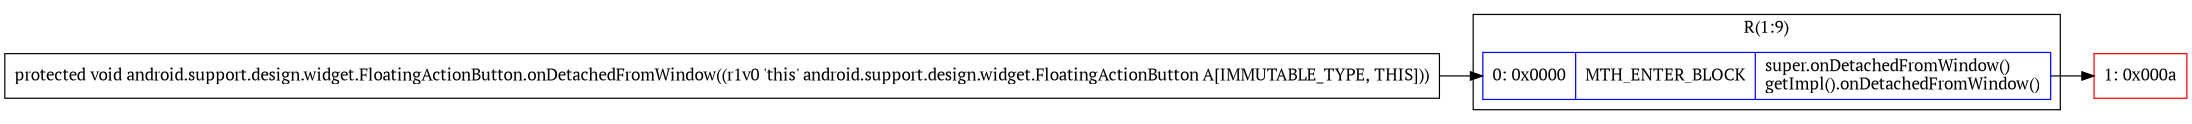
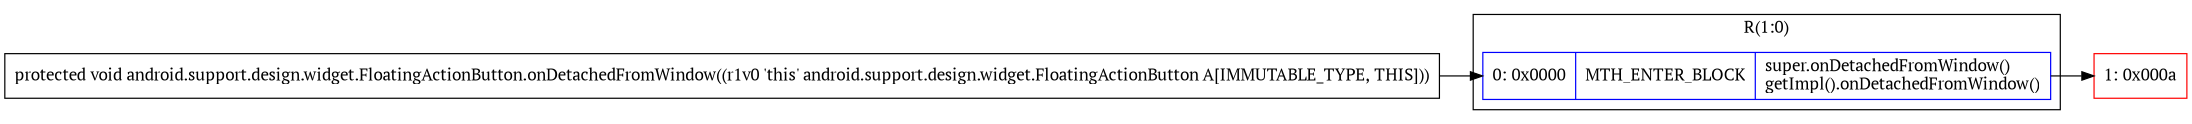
  digraph {
    rankdir=LR
    fontname="PT Serif"
    node [shape=record fontname="PT Serif"]
    edge [fontname="PT Serif"]
    n1 [color=blue label="{0\:\ 0x0000|MTH_ENTER_BLOCK\l|super.onDetachedFromWindow()\lgetImpl().onDetachedFromWindow()\l}"]
    n2 [color=red label="{1\:\ 0x000a}"]
    n3 [label="{protected void android.support.design.widget.FloatingActionButton.onDetachedFromWindow((r1v0 'this' android.support.design.widget.FloatingActionButton A[IMMUTABLE_TYPE, THIS])) }"]
    subgraph cluster_1 {
-     label="R(1:9)"
+     label="R(1:0)"
      n1
    }
    n1 -> n2
    n3 -> n1
  }
